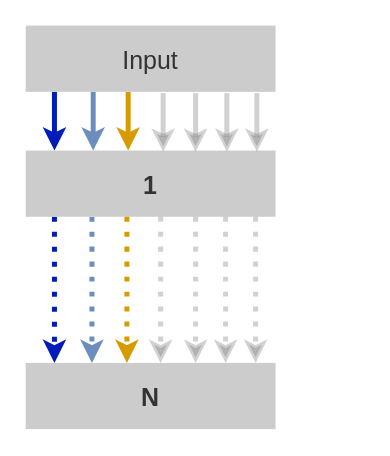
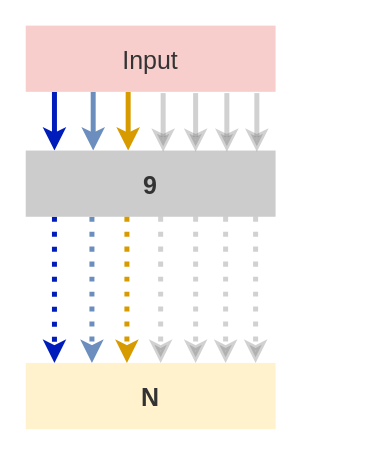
  <mxCell id="0" />
  <mxCell id="1" parent="0" />
  <mxCell id="2" style="edgeStyle=orthogonalEdgeStyle;rounded=0;orthogonalLoop=1;jettySize=auto;html=1;exitX=0.5;exitY=1;exitDx=0;exitDy=0;entryX=0.5;entryY=0;entryDx=0;entryDy=0;strokeWidth=4;fontSize=20;curved=1;fillColor=#dae8fc;strokeColor=#6c8ebf;" parent="1" edge="1"><mxGeometry relative="1" as="geometry"><mxPoint x="74" y="73" as="sourcePoint" /><mxPoint x="74" y="120" as="targetPoint" /></mxGeometry></mxCell>
  <mxCell id="3" style="edgeStyle=orthogonalEdgeStyle;rounded=0;orthogonalLoop=1;jettySize=auto;html=1;exitX=0.25;exitY=1;exitDx=0;exitDy=0;curved=1;strokeWidth=4;entryX=0.25;entryY=0;entryDx=0;entryDy=0;fillColor=#0050ef;strokeColor=#001DBC;" parent="1" edge="1"><mxGeometry relative="1" as="geometry"><mxPoint x="43" y="73" as="sourcePoint" /><mxPoint x="43" y="120" as="targetPoint" /></mxGeometry></mxCell>
  <mxCell id="4" style="edgeStyle=orthogonalEdgeStyle;rounded=0;orthogonalLoop=1;jettySize=auto;html=1;exitX=0.75;exitY=1;exitDx=0;exitDy=0;entryX=0.75;entryY=0;entryDx=0;entryDy=0;curved=1;strokeWidth=4;fillColor=#ffe6cc;strokeColor=#d79b00;" parent="1" edge="1"><mxGeometry relative="1" as="geometry"><mxPoint x="102" y="73" as="sourcePoint" /><mxPoint x="102" y="120" as="targetPoint" /></mxGeometry></mxCell>
- <mxCell id="5" value="&lt;font style=&quot;font-size: 20px;&quot;&gt;Input&lt;/font&gt;" style="rounded=0;whiteSpace=wrap;html=1;fillColor=#CCCCCC;fontColor=#333333;strokeColor=none;" parent="1" vertex="1"><mxGeometry x="20" y="20" width="200" height="53" as="geometry" /></mxCell>
+ <mxCell id="5" value="&lt;font style=&quot;font-size: 20px;&quot;&gt;Input&lt;/font&gt;" style="rounded=0;whiteSpace=wrap;html=1;fillColor=#f8cecc;fontColor=#333333;strokeColor=none;" parent="1" vertex="1"><mxGeometry x="20" y="20" width="200" height="53" as="geometry" /></mxCell>
  <mxCell id="6" style="edgeStyle=orthogonalEdgeStyle;rounded=0;orthogonalLoop=1;jettySize=auto;html=1;exitX=0.5;exitY=1;exitDx=0;exitDy=0;curved=1;fillColor=#dae8fc;strokeColor=#6c8ebf;strokeWidth=4;dashed=1;dashPattern=1 2;entryX=0.5;entryY=0;entryDx=0;entryDy=0;" parent="1" edge="1"><mxGeometry relative="1" as="geometry"><Array as="points" /><mxPoint x="73" y="290" as="targetPoint" /><mxPoint x="73" y="173" as="sourcePoint" /></mxGeometry></mxCell>
  <mxCell id="7" style="edgeStyle=orthogonalEdgeStyle;rounded=0;orthogonalLoop=1;jettySize=auto;html=1;exitX=0.25;exitY=1;exitDx=0;exitDy=0;entryX=0.25;entryY=0;entryDx=0;entryDy=0;strokeWidth=4;fillColor=#0050ef;strokeColor=#001DBC;dashed=1;dashPattern=1 2;" parent="1" edge="1"><mxGeometry relative="1" as="geometry"><mxPoint x="43" y="173" as="sourcePoint" /><mxPoint x="43" y="290" as="targetPoint" /></mxGeometry></mxCell>
- <mxCell id="8" value="&lt;span style=&quot;font-size: 13px;&quot; lang=&quot;de&quot; class=&quot;ILfuVd&quot;&gt;&lt;span style=&quot;font-size: 20px;&quot; class=&quot;hgKElc&quot;&gt;&lt;font style=&quot;font-size: 20px;&quot;&gt;&lt;b&gt;1&lt;/b&gt;&lt;/font&gt;&lt;/span&gt;&lt;/span&gt;&lt;span style=&quot;font-size: 13px;&quot; lang=&quot;de&quot; class=&quot;ILfuVd&quot;&gt;&lt;span style=&quot;font-size: 20px;&quot; class=&quot;hgKElc&quot;&gt;&lt;font style=&quot;font-size: 20px;&quot;&gt;&lt;b&gt;&lt;br&gt;&lt;/b&gt;&lt;/font&gt;&lt;/span&gt;&lt;/span&gt;" style="rounded=0;whiteSpace=wrap;html=1;fillColor=#CCCCCC;fontColor=#333333;strokeColor=none;" parent="1" vertex="1"><mxGeometry x="20" y="120" width="200" height="53" as="geometry" /></mxCell>
- <mxCell id="9" value="&lt;span style=&quot;font-size: 13px;&quot; lang=&quot;de&quot; class=&quot;ILfuVd&quot;&gt;&lt;span style=&quot;font-size: 20px;&quot; class=&quot;hgKElc&quot;&gt;&lt;font style=&quot;font-size: 20px;&quot;&gt;&lt;b&gt;N&lt;/b&gt;&lt;/font&gt;&lt;/span&gt;&lt;/span&gt;&lt;span style=&quot;font-size: 13px;&quot; lang=&quot;de&quot; class=&quot;ILfuVd&quot;&gt;&lt;span style=&quot;font-size: 20px;&quot; class=&quot;hgKElc&quot;&gt;&lt;font style=&quot;font-size: 20px;&quot;&gt;&lt;br&gt;&lt;/font&gt;&lt;/span&gt;&lt;/span&gt;" style="rounded=0;whiteSpace=wrap;html=1;fillColor=#CCCCCC;fontColor=#333333;strokeColor=none;" parent="1" vertex="1"><mxGeometry x="20" y="290" width="200" height="53" as="geometry" /></mxCell>
+ <mxCell id="8" value="&lt;span style=&quot;font-size: 13px;&quot; lang=&quot;de&quot; class=&quot;ILfuVd&quot;&gt;&lt;span style=&quot;font-size: 20px;&quot; class=&quot;hgKElc&quot;&gt;&lt;font style=&quot;font-size: 20px;&quot;&gt;&lt;b&gt;9&lt;/b&gt;&lt;/font&gt;&lt;/span&gt;&lt;/span&gt;&lt;span style=&quot;font-size: 13px;&quot; lang=&quot;de&quot; class=&quot;ILfuVd&quot;&gt;&lt;span style=&quot;font-size: 20px;&quot; class=&quot;hgKElc&quot;&gt;&lt;font style=&quot;font-size: 20px;&quot;&gt;&lt;b&gt;&lt;br&gt;&lt;/b&gt;&lt;/font&gt;&lt;/span&gt;&lt;/span&gt;" style="rounded=0;whiteSpace=wrap;html=1;fillColor=#CCCCCC;fontColor=#333333;strokeColor=none;" parent="1" vertex="1"><mxGeometry x="20" y="120" width="200" height="53" as="geometry" /></mxCell>
+ <mxCell id="9" value="&lt;span style=&quot;font-size: 13px;&quot; lang=&quot;de&quot; class=&quot;ILfuVd&quot;&gt;&lt;span style=&quot;font-size: 20px;&quot; class=&quot;hgKElc&quot;&gt;&lt;font style=&quot;font-size: 20px;&quot;&gt;&lt;b&gt;N&lt;/b&gt;&lt;/font&gt;&lt;/span&gt;&lt;/span&gt;&lt;span style=&quot;font-size: 13px;&quot; lang=&quot;de&quot; class=&quot;ILfuVd&quot;&gt;&lt;span style=&quot;font-size: 20px;&quot; class=&quot;hgKElc&quot;&gt;&lt;font style=&quot;font-size: 20px;&quot;&gt;&lt;br&gt;&lt;/font&gt;&lt;/span&gt;&lt;/span&gt;" style="rounded=0;whiteSpace=wrap;html=1;fillColor=#fff2cc;fontColor=#333333;strokeColor=none;" parent="1" vertex="1"><mxGeometry x="20" y="290" width="200" height="53" as="geometry" /></mxCell>
  <mxCell id="10" style="edgeStyle=orthogonalEdgeStyle;rounded=0;orthogonalLoop=1;jettySize=auto;html=1;exitX=0.75;exitY=1;exitDx=0;exitDy=0;curved=1;strokeWidth=4;fillColor=#ffe6cc;strokeColor=#d79b00;entryX=0.75;entryY=0;entryDx=0;entryDy=0;dashed=1;dashPattern=1 2;" parent="1" edge="1"><mxGeometry relative="1" as="geometry"><mxPoint x="101" y="290" as="targetPoint" /><Array as="points"><mxPoint x="101" y="290" /></Array><mxPoint x="101" y="173" as="sourcePoint" /></mxGeometry></mxCell>
  <mxCell id="11" style="edgeStyle=orthogonalEdgeStyle;rounded=0;orthogonalLoop=1;jettySize=auto;html=1;exitX=0.75;exitY=1;exitDx=0;exitDy=0;entryX=0.75;entryY=0;entryDx=0;entryDy=0;curved=1;strokeWidth=4;fillColor=#f5f5f5;strokeColor=#666666;opacity=30;" edge="1" parent="1"><mxGeometry relative="1" as="geometry"><mxPoint x="130" y="74" as="sourcePoint" /><mxPoint x="130" y="121" as="targetPoint" /></mxGeometry></mxCell>
  <mxCell id="12" style="edgeStyle=orthogonalEdgeStyle;rounded=0;orthogonalLoop=1;jettySize=auto;html=1;exitX=0.75;exitY=1;exitDx=0;exitDy=0;entryX=0.75;entryY=0;entryDx=0;entryDy=0;curved=1;strokeWidth=4;fillColor=#f5f5f5;strokeColor=#666666;opacity=30;" edge="1" parent="1"><mxGeometry relative="1" as="geometry"><mxPoint x="156" y="74" as="sourcePoint" /><mxPoint x="156" y="121" as="targetPoint" /></mxGeometry></mxCell>
  <mxCell id="13" style="edgeStyle=orthogonalEdgeStyle;rounded=0;orthogonalLoop=1;jettySize=auto;html=1;exitX=0.75;exitY=1;exitDx=0;exitDy=0;entryX=0.75;entryY=0;entryDx=0;entryDy=0;curved=1;strokeWidth=4;fillColor=#f5f5f5;strokeColor=#666666;opacity=30;" edge="1" parent="1"><mxGeometry relative="1" as="geometry"><mxPoint x="181" y="74" as="sourcePoint" /><mxPoint x="181" y="121" as="targetPoint" /></mxGeometry></mxCell>
  <mxCell id="14" style="edgeStyle=orthogonalEdgeStyle;rounded=0;orthogonalLoop=1;jettySize=auto;html=1;exitX=0.75;exitY=1;exitDx=0;exitDy=0;entryX=0.75;entryY=0;entryDx=0;entryDy=0;curved=1;strokeWidth=4;fillColor=#f5f5f5;strokeColor=#666666;opacity=30;" edge="1" parent="1"><mxGeometry relative="1" as="geometry"><mxPoint x="205" y="74" as="sourcePoint" /><mxPoint x="205" y="121" as="targetPoint" /></mxGeometry></mxCell>
  <mxCell id="15" value="&lt;span style=&quot;font-size: 39px;&quot; class=&quot;mwe-math-element&quot;&gt;&lt;span style=&quot;display: none;&quot; class=&quot;mwe-math-mathml-inline mwe-math-mathml-a11y&quot;&gt;&lt;math xmlns=&quot;http://www.w3.org/1998/Math/MathML&quot;&gt;&lt;br/&gt;  &lt;br/&gt;    &lt;mrow&gt;&lt;br/&gt;      &lt;mstyle scriptlevel=&quot;0&quot; displaystyle=&quot;true&quot;&gt;&lt;br/&gt;        &lt;mi mathvariant=&quot;normal&quot;&gt;∞&lt;/mi&gt;&lt;br/&gt;      &lt;/mstyle&gt;&lt;br/&gt;    &lt;/mrow&gt;&lt;br/&gt;    &lt;br/&gt;  &lt;br/&gt;&lt;/math&gt;&lt;/span&gt;&lt;img alt=&quot;{\displaystyle \infty }&quot; style=&quot;vertical-align: -0.338ex; width:2.324ex; height:1.676ex;&quot; aria-hidden=&quot;true&quot; class=&quot;mwe-math-fallback-image-inline mw-invert skin-invert&quot; src=&quot;https://wikimedia.org/api/rest_v1/media/math/render/svg/c26c105004f30c27aa7c2a9c601550a4183b1f21&quot;&gt;&lt;/span&gt;" style="text;html=1;align=center;verticalAlign=middle;resizable=0;points=[];autosize=1;strokeColor=none;fillColor=none;" vertex="1" parent="1"><mxGeometry x="220" y="60" width="70" height="60" as="geometry" /></mxCell>
  <mxCell id="16" style="edgeStyle=orthogonalEdgeStyle;rounded=0;orthogonalLoop=1;jettySize=auto;html=1;exitX=0.75;exitY=1;exitDx=0;exitDy=0;curved=1;strokeWidth=4;fillColor=#f5f5f5;strokeColor=#666666;entryX=0.75;entryY=0;entryDx=0;entryDy=0;dashed=1;dashPattern=1 2;opacity=30;" edge="1" parent="1"><mxGeometry relative="1" as="geometry"><mxPoint x="128" y="290" as="targetPoint" /><Array as="points"><mxPoint x="128" y="290" /></Array><mxPoint x="128" y="173" as="sourcePoint" /></mxGeometry></mxCell>
  <mxCell id="17" style="edgeStyle=orthogonalEdgeStyle;rounded=0;orthogonalLoop=1;jettySize=auto;html=1;exitX=0.75;exitY=1;exitDx=0;exitDy=0;curved=1;strokeWidth=4;fillColor=#f5f5f5;strokeColor=#666666;entryX=0.75;entryY=0;entryDx=0;entryDy=0;dashed=1;dashPattern=1 2;opacity=30;" edge="1" parent="1"><mxGeometry relative="1" as="geometry"><mxPoint x="156" y="290" as="targetPoint" /><Array as="points"><mxPoint x="156" y="290" /></Array><mxPoint x="156" y="173" as="sourcePoint" /></mxGeometry></mxCell>
  <mxCell id="18" style="edgeStyle=orthogonalEdgeStyle;rounded=0;orthogonalLoop=1;jettySize=auto;html=1;exitX=0.75;exitY=1;exitDx=0;exitDy=0;curved=1;strokeWidth=4;fillColor=#f5f5f5;strokeColor=#666666;entryX=0.75;entryY=0;entryDx=0;entryDy=0;dashed=1;dashPattern=1 2;opacity=30;" edge="1" parent="1"><mxGeometry relative="1" as="geometry"><mxPoint x="180" y="290" as="targetPoint" /><Array as="points"><mxPoint x="180" y="290" /></Array><mxPoint x="180" y="173" as="sourcePoint" /></mxGeometry></mxCell>
  <mxCell id="19" style="edgeStyle=orthogonalEdgeStyle;rounded=0;orthogonalLoop=1;jettySize=auto;html=1;exitX=0.75;exitY=1;exitDx=0;exitDy=0;curved=1;strokeWidth=4;fillColor=#f5f5f5;strokeColor=#666666;entryX=0.75;entryY=0;entryDx=0;entryDy=0;dashed=1;dashPattern=1 2;opacity=30;" edge="1" parent="1"><mxGeometry relative="1" as="geometry"><mxPoint x="204" y="290" as="targetPoint" /><Array as="points"><mxPoint x="204" y="290" /></Array><mxPoint x="204" y="173" as="sourcePoint" /></mxGeometry></mxCell>
